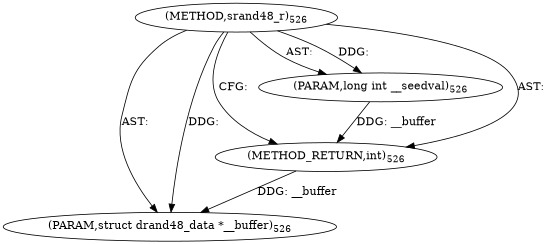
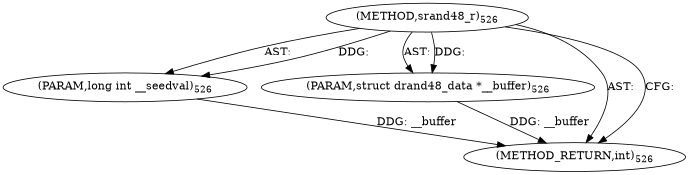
  digraph {
    n1 [label=<(METHOD,srand48_r)<SUB>526</SUB>>]
    n2 [label=<(PARAM,long int __seedval)<SUB>526</SUB>>]
    n3 [label=<(PARAM,struct drand48_data *__buffer)<SUB>526</SUB>>]
    n4 [label=<(METHOD_RETURN,int)<SUB>526</SUB>>]
    n1 -> n2 [label="AST: "]
    n1 -> n2 [label="DDG: "]
    n1 -> n3 [label="AST: "]
    n1 -> n3 [label="DDG: "]
    n1 -> n4 [label="AST: "]
    n1 -> n4 [label="CFG: "]
    n2 -> n4 [label="DDG: __buffer"]
-   n4 -> n3 [label="DDG: __buffer"]
+   n3 -> n4 [label="DDG: __buffer"]
  }
